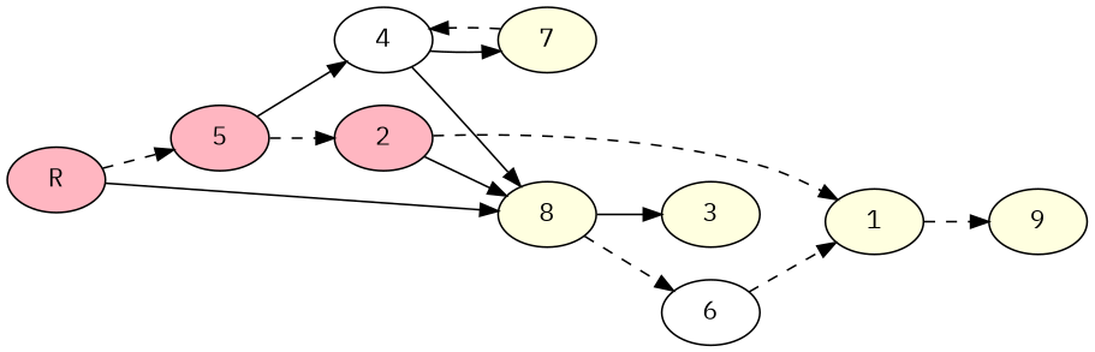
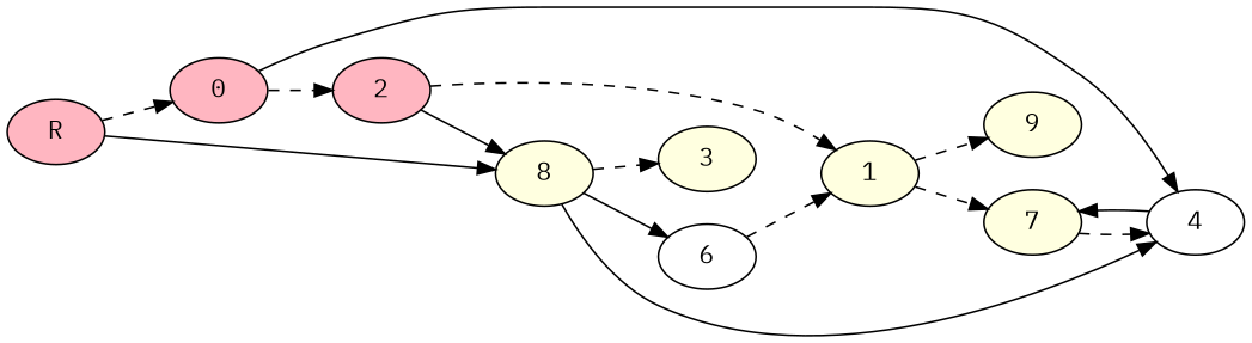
  digraph {
    fontname="IBM Plex Mono"
    rankdir=LR
    node [fillcolor=lightyellow fontname="IBM Plex Mono" style=filled]
    edge [fontname="IBM Plex Mono" style=dashed]
    1
    7
    9
    4 [fillcolor=white]
    2 [fillcolor=lightpink]
    8
    6 [fillcolor=white]
    3
-   5 [fillcolor=lightpink]
+   5 [fillcolor=lightpink label=0]
    R [fillcolor=lightpink]
+   1 -> 7
    1 -> 9
    7 -> 4
    4 -> 7 [style=solid]
    2 -> 1
    2 -> 8 [style=solid]
-   4 -> 8 [style=solid]
-   8 -> 6
-   8 -> 3 [style=solid]
+   8 -> 4 [style=solid]
+   8 -> 6 [style=solid]
+   8 -> 3
    6 -> 1
    5 -> 4 [style=solid]
    5 -> 2
    R -> 8 [style=solid]
    R -> 5
  }
